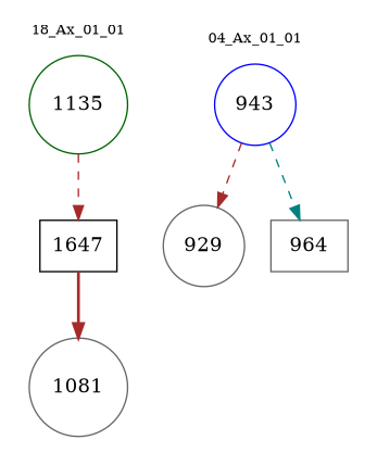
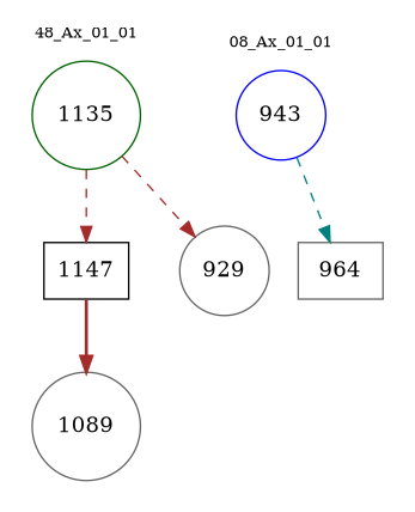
  digraph {
    fontname="DejaVu Serif"
    node [color=gray40 fontname="DejaVu Serif" shape=circle]
    edge [color=brown fontname="DejaVu Serif" style=dashed]
    n1 [color=darkgreen label=1135]
-   n2 [label=1081]
-   n3 [color=black label=1647 shape=box]
+   n2 [label=1089]
+   n3 [color=black label=1147 shape=box]
    n4 [color=blue label=943]
    n5 [label=929]
    n6 [label=964 shape=box]
    subgraph cluster_1 {
      color=white
      fontsize=10
-     label="18_Ax_01_01"
+     label="48_Ax_01_01"
      n1
      n2
      n3
    }
    subgraph cluster_2 {
      color=white
      fontsize=10
-     label="04_Ax_01_01"
+     label="08_Ax_01_01"
      n4
      n5
      n6
    }
    n1 -> n3
    n3 -> n2 [style=bold]
-   n4 -> n5
+   n1 -> n5
    n4 -> n6 [color=teal]
  }
